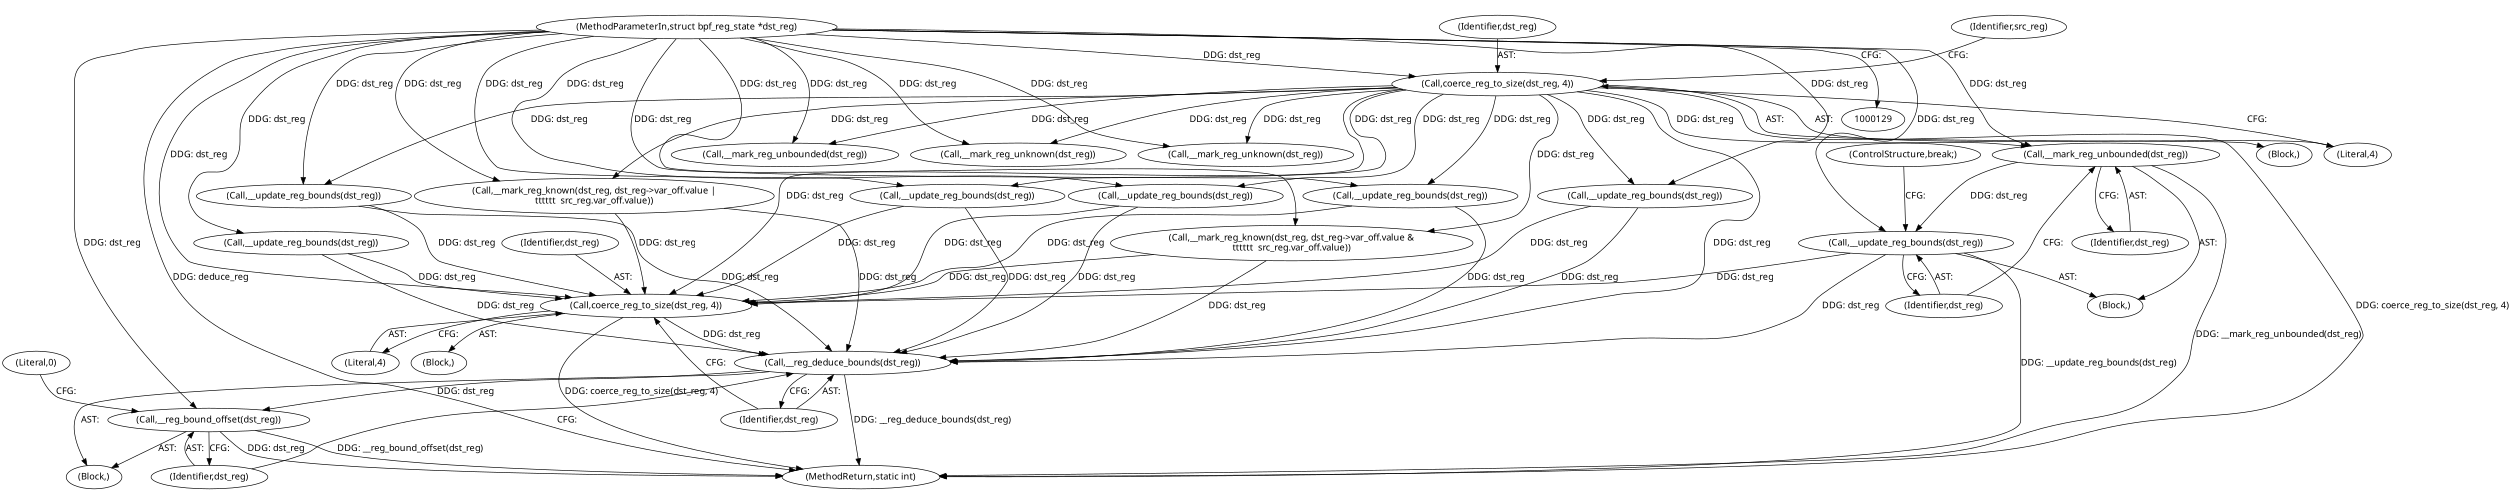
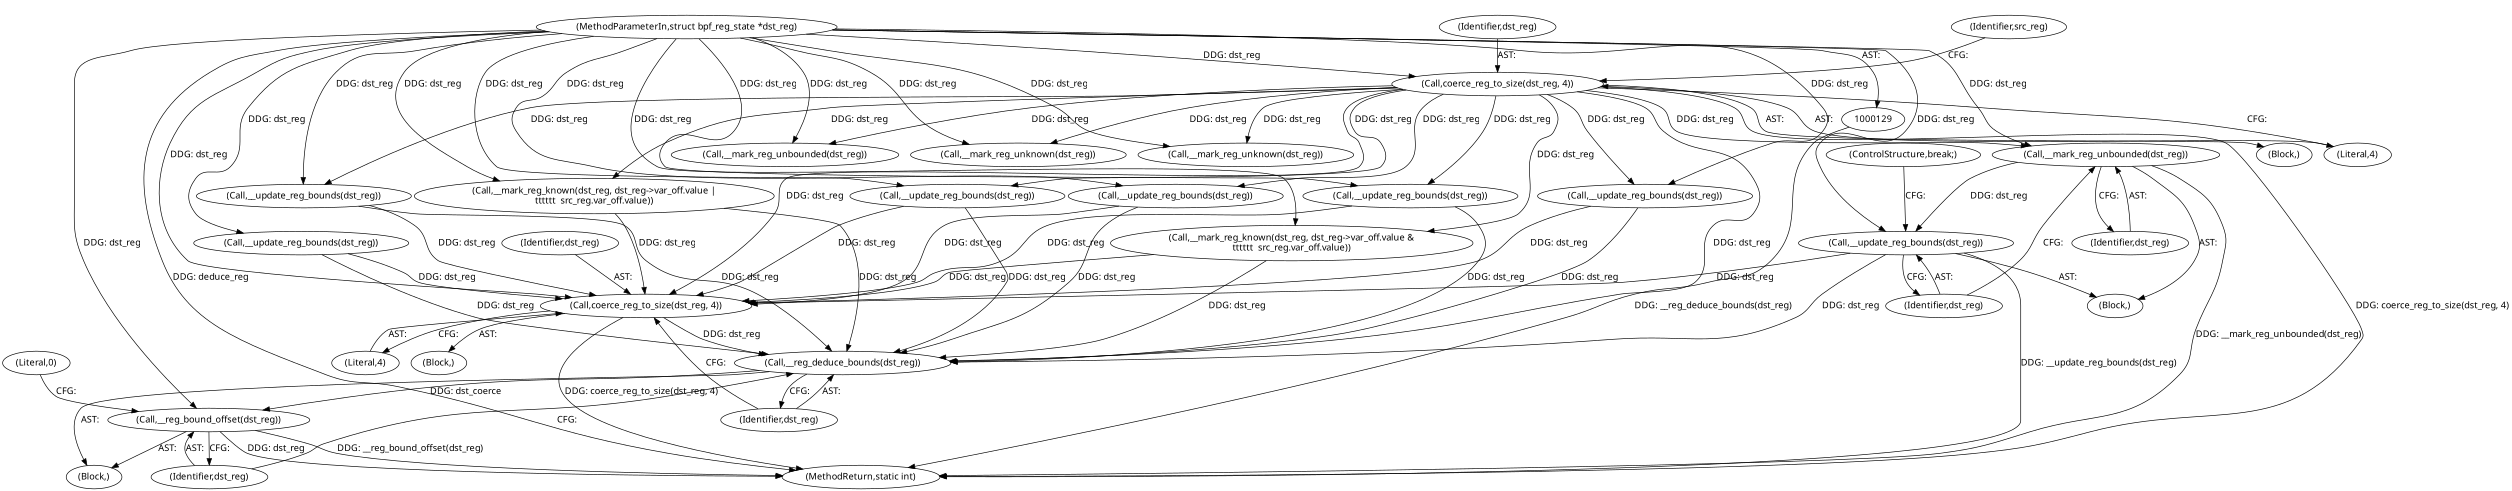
  digraph {
    fontname="Noto Sans"
    node [fontname="Noto Sans"]
    edge [fontname="Noto Sans"]
    n1 [label="(Call,__mark_reg_unbounded(dst_reg))"]
    n2 [label="(Call,__update_reg_bounds(dst_reg))"]
    n3 [label="(Identifier,dst_reg)"]
    n4 [label="(Block,)"]
    n5 [label="(MethodReturn,static int)"]
    n6 [label="(Call,coerce_reg_to_size(dst_reg, 4))"]
    n7 [label="(Call,__reg_deduce_bounds(dst_reg))"]
    n8 [label="(Identifier,dst_reg)"]
    n9 [label="(Call,coerce_reg_to_size(dst_reg, 4))"]
    n10 [label="(Call,__mark_reg_unbounded(dst_reg))"]
    n11 [label="(Call,__update_reg_bounds(dst_reg))"]
    n12 [label="(Call,__mark_reg_unknown(dst_reg))"]
    n13 [label="(Block,)"]
    n14 [label="(Call,__update_reg_bounds(dst_reg))"]
    n15 [label="(Call,__update_reg_bounds(dst_reg))"]
    n16 [label="(Call,__update_reg_bounds(dst_reg))"]
    n17 [label="(Call,__mark_reg_known(dst_reg, dst_reg->var_off.value |\n\t\t\t\t\t\t  src_reg.var_off.value))"]
    n18 [label="(Call,__mark_reg_unknown(dst_reg))"]
    n19 [label="(Call,__mark_reg_known(dst_reg, dst_reg->var_off.value &\n\t\t\t\t\t\t  src_reg.var_off.value))"]
    n20 [label="(Call,__update_reg_bounds(dst_reg))"]
    n21 [label="(Literal,4)"]
    n22 [label="(Literal,4)"]
    n23 [label="(Block,)"]
    n24 [label="(Call,__reg_bound_offset(dst_reg))"]
    n25 [label="(Block,)"]
    n26 [label="(Identifier,dst_reg)"]
    n27 [label="(MethodParameterIn,struct bpf_reg_state *dst_reg)"]
    n28 [label="(Call,__update_reg_bounds(dst_reg))"]
    1000129
    n30 [label="(Identifier,dst_reg)"]
    n31 [label="(Identifier,dst_reg)"]
    n32 [label="(Identifier,src_reg)"]
    n33 [label="(ControlStructure,break;)"]
    n34 [label="(Identifier,dst_reg)"]
    n35 [label="(Literal,0)"]
    n1 -> n2 [label="DDG: dst_reg"]
    n1 -> n3 [label="CFG: "]
    n1 -> n4 [label="AST: "]
    n1 -> n5 [label="DDG: __mark_reg_unbounded(dst_reg)"]
    n2 -> n4 [label="AST: "]
    n2 -> n5 [label="DDG: __update_reg_bounds(dst_reg)"]
    n2 -> n6 [label="DDG: dst_reg"]
    n2 -> n7 [label="DDG: dst_reg"]
    n2 -> n8 [label="CFG: "]
    n3 -> n1 [label="AST: "]
    n6 -> n5 [label="DDG: coerce_reg_to_size(dst_reg, 4)"]
    n6 -> n7 [label="DDG: dst_reg"]
    n6 -> n22 [label="CFG: "]
    n6 -> n23 [label="AST: "]
-   n7 -> n5 [label="DDG: __reg_deduce_bounds(dst_reg)"]
-   n7 -> n24 [label="DDG: dst_reg"]
+   1000129 -> n5 [label="DDG: __reg_deduce_bounds(dst_reg)"]
+   n7 -> n24 [label="DDG: dst_coerce"]
    n7 -> n25 [label="AST: "]
    n7 -> n26 [label="CFG: "]
    n8 -> n1 [label="CFG: "]
    n8 -> n2 [label="AST: "]
    n9 -> n1 [label="DDG: dst_reg"]
    n9 -> n5 [label="DDG: coerce_reg_to_size(dst_reg, 4)"]
    n9 -> n6 [label="DDG: dst_reg"]
    n9 -> n7 [label="DDG: dst_reg"]
    n9 -> n10 [label="DDG: dst_reg"]
    n9 -> n11 [label="DDG: dst_reg"]
    n9 -> n12 [label="DDG: dst_reg"]
    n9 -> n13 [label="AST: "]
    n9 -> n14 [label="DDG: dst_reg"]
    n9 -> n15 [label="DDG: dst_reg"]
    n9 -> n16 [label="DDG: dst_reg"]
    n9 -> n17 [label="DDG: dst_reg"]
    n9 -> n18 [label="DDG: dst_reg"]
    n9 -> n19 [label="DDG: dst_reg"]
    n9 -> n20 [label="DDG: dst_reg"]
    n9 -> n21 [label="CFG: "]
    n11 -> n6 [label="DDG: dst_reg"]
    n11 -> n7 [label="DDG: dst_reg"]
    n14 -> n6 [label="DDG: dst_reg"]
    n14 -> n7 [label="DDG: dst_reg"]
    n15 -> n6 [label="DDG: dst_reg"]
    n15 -> n7 [label="DDG: dst_reg"]
    n16 -> n6 [label="DDG: dst_reg"]
    n16 -> n7 [label="DDG: dst_reg"]
    n17 -> n6 [label="DDG: dst_reg"]
    n17 -> n7 [label="DDG: dst_reg"]
    n19 -> n6 [label="DDG: dst_reg"]
    n19 -> n7 [label="DDG: dst_reg"]
    n20 -> n6 [label="DDG: dst_reg"]
    n20 -> n7 [label="DDG: dst_reg"]
    n21 -> n9 [label="AST: "]
    n22 -> n6 [label="AST: "]
    n24 -> n5 [label="DDG: __reg_bound_offset(dst_reg)"]
    n24 -> n5 [label="DDG: dst_reg"]
    n24 -> n25 [label="AST: "]
    n24 -> n30 [label="CFG: "]
    n26 -> n6 [label="CFG: "]
    n26 -> n7 [label="AST: "]
    n27 -> n1 [label="DDG: dst_reg"]
    n27 -> n2 [label="DDG: dst_reg"]
    n27 -> n5 [label="DDG: deduce_reg"]
    n27 -> n6 [label="DDG: dst_reg"]
    n27 -> n9 [label="DDG: dst_reg"]
    n27 -> n10 [label="DDG: dst_reg"]
    n27 -> n11 [label="DDG: dst_reg"]
    n27 -> n12 [label="DDG: dst_reg"]
    n27 -> n14 [label="DDG: dst_reg"]
    n27 -> n15 [label="DDG: dst_reg"]
    n27 -> n16 [label="DDG: dst_reg"]
    n27 -> n17 [label="DDG: dst_reg"]
    n27 -> n18 [label="DDG: dst_reg"]
    n27 -> n19 [label="DDG: dst_reg"]
    n27 -> n20 [label="DDG: dst_reg"]
    n27 -> n24 [label="DDG: dst_reg"]
    n27 -> n28 [label="DDG: dst_reg"]
-   n27 -> 1000129 [label="CFG: "]
+   n27 -> 1000129 [label="AST: "]
    n28 -> n6 [label="DDG: dst_reg"]
    n28 -> n7 [label="DDG: dst_reg"]
    n30 -> n7 [label="CFG: "]
    n30 -> n24 [label="AST: "]
    n31 -> n6 [label="AST: "]
    n32 -> n9 [label="CFG: "]
    n33 -> n2 [label="CFG: "]
    n34 -> n9 [label="AST: "]
    n35 -> n24 [label="CFG: "]
  }
